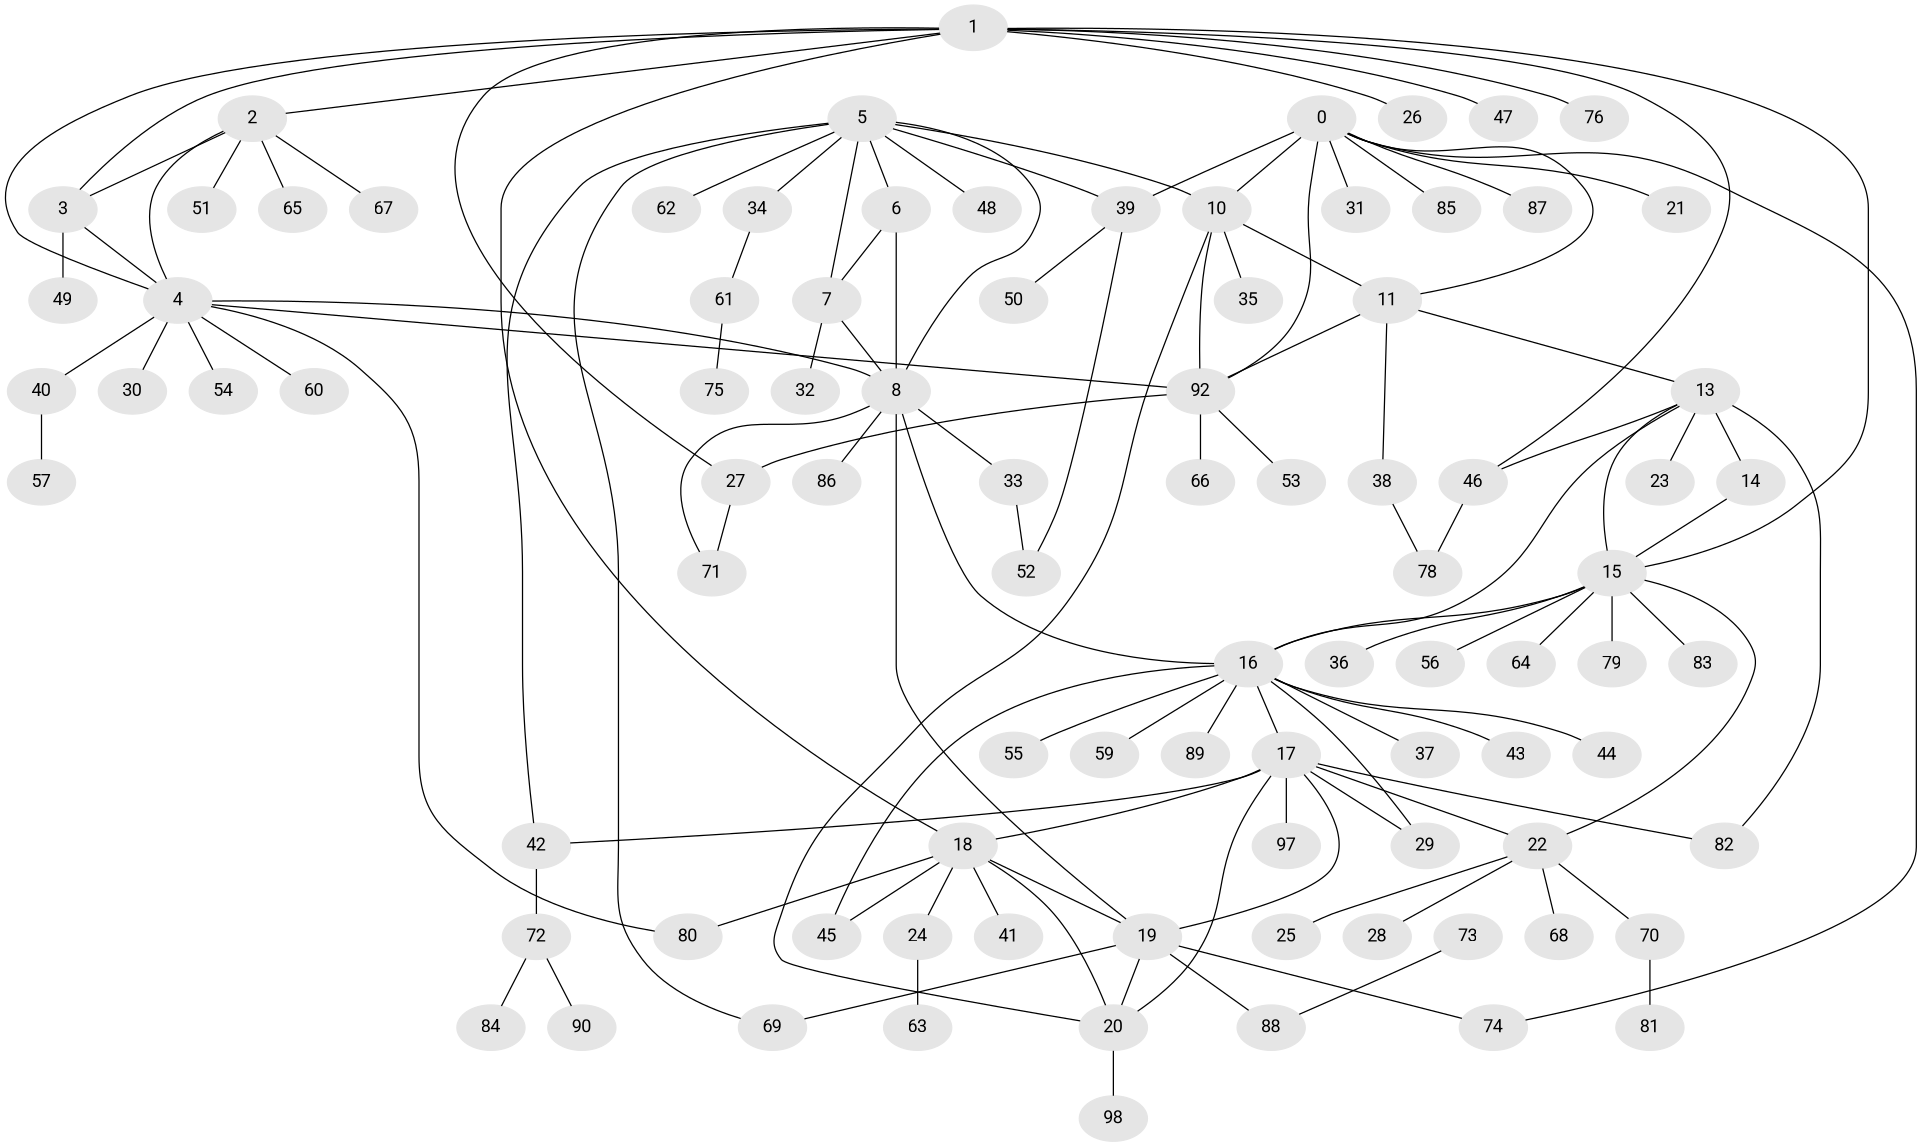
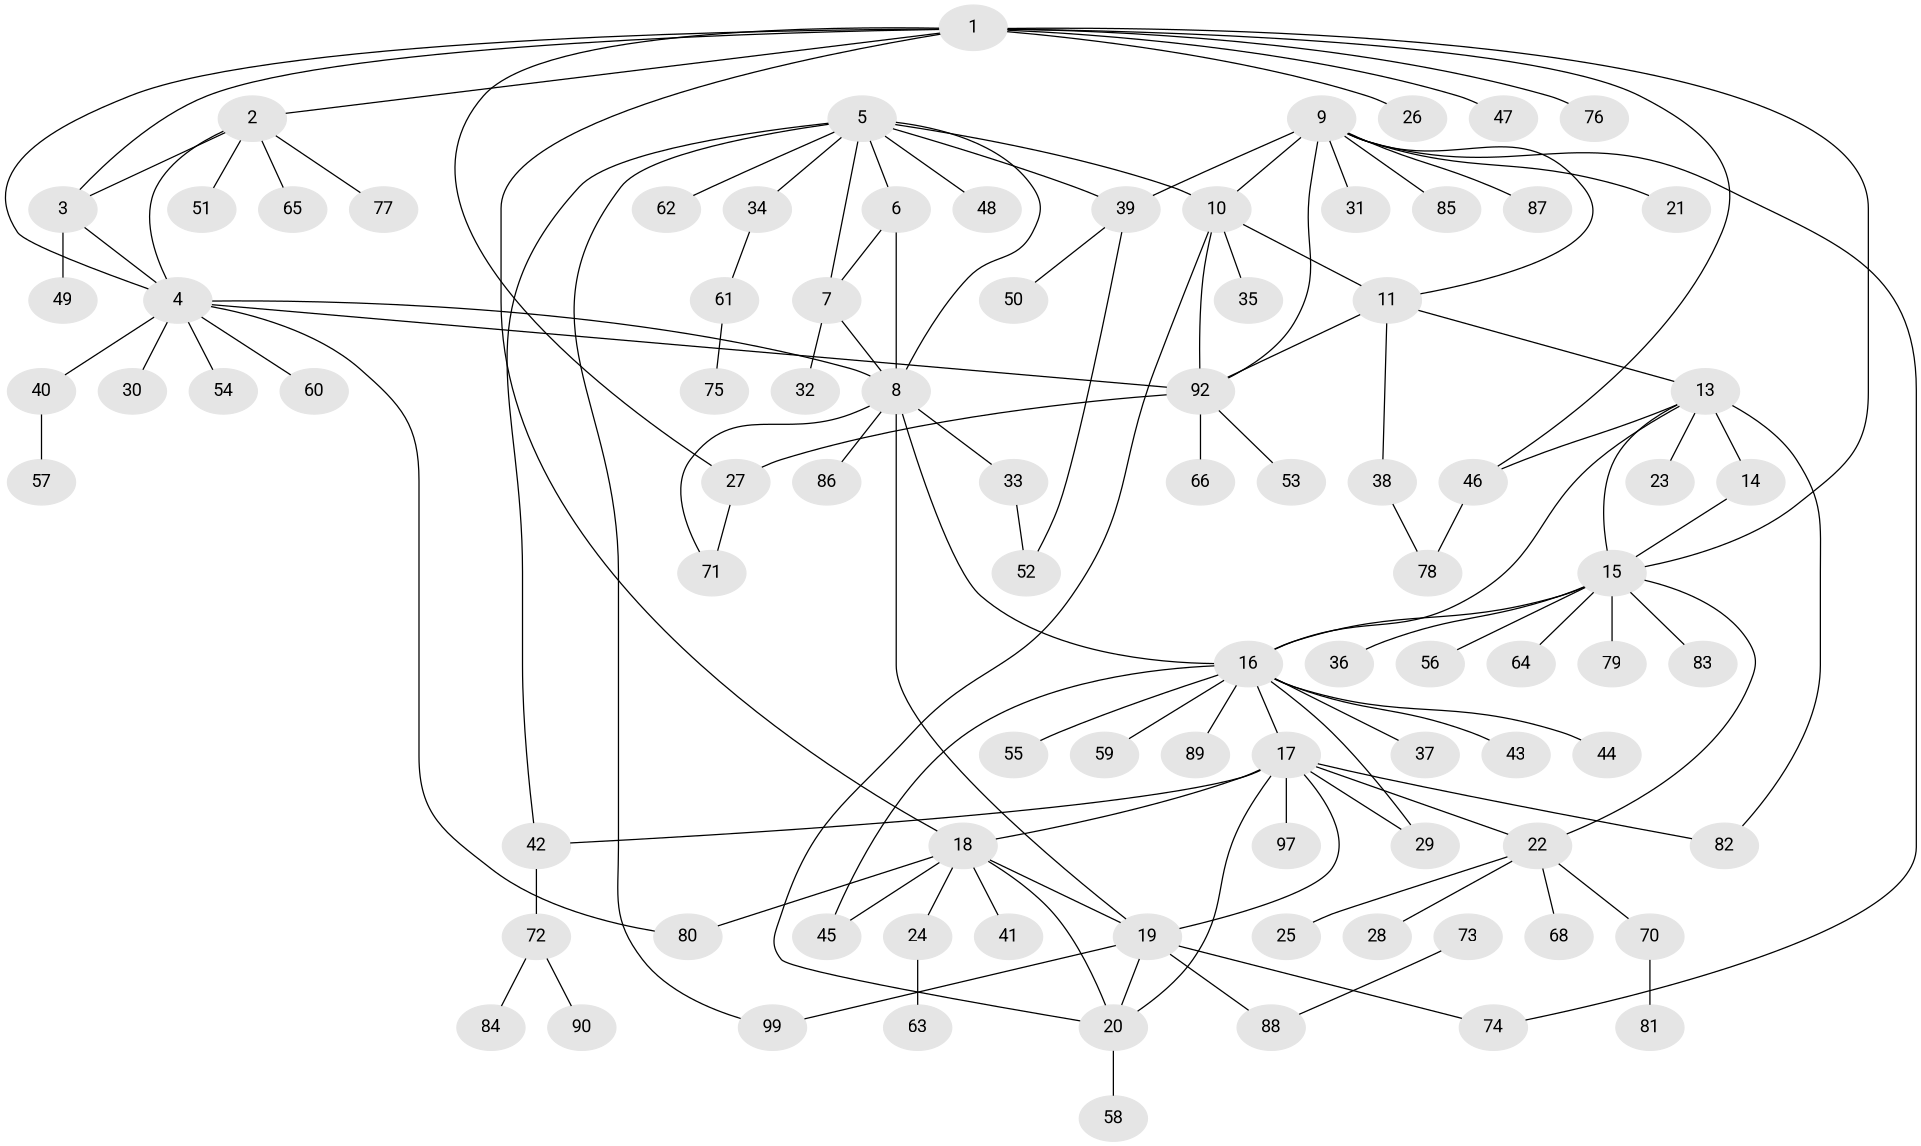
  graph {
    fontname=Roboto
    node [color=gray90 fontname=Roboto style=filled]
    edge [fontname=Roboto]
    1
    2
    3
    4
    15
    18
    26
    27
    46
    47
    76
    51
    65
-   67
+   67 [label=77]
    49
    8
    n17 [label=92]
    30
    40
    54
    60
    80
    16
    22
    36
    56
    64
    79
    83
    19
    20
    45
    24
    41
    71
    78
    33
    86
    53
    66
    57
    5
    6
    7
    10
    34
    39
    42
    48
    62
-   69
+   69 [label=99]
    32
    11
    35
    61
    52
    50
    72
    17
    29
    37
    43
    44
    55
    59
    89
    74
    88
-   9 [label=0]
+   9
    21
    31
    85
    87
    13
    38
-   58 [label=98]
+   58
    14
    23
    82
    25
    28
    68
    70
    n84 [label=97]
    63
    73
    81
    75
    84
    90
    1 -- 2
    1 -- 3
    1 -- 4
    1 -- 15
    1 -- 18
    1 -- 26
    1 -- 27
    1 -- 46
    1 -- 47
    1 -- 76
    2 -- 3
    2 -- 4
    2 -- 51
    2 -- 65
    2 -- 67
    3 -- 4
    3 -- 49
    4 -- 8
    4 -- n17
    4 -- 30
    4 -- 40
    4 -- 54
    4 -- 60
    4 -- 80
    15 -- 16
    15 -- 22
    15 -- 36
    15 -- 56
    15 -- 64
    15 -- 79
    15 -- 83
    18 -- 80
    18 -- 19
    18 -- 20
    18 -- 45
    18 -- 24
    18 -- 41
    27 -- 71
    46 -- 78
    8 -- 16
    8 -- 19
    8 -- 71
    8 -- 33
    8 -- 86
    n17 -- 27
    n17 -- 53
    n17 -- 66
    40 -- 57
    16 -- 45
    16 -- 17
    16 -- 29
    16 -- 37
    16 -- 43
    16 -- 44
    16 -- 55
    16 -- 59
    16 -- 89
    22 -- 25
    22 -- 28
    22 -- 68
    22 -- 70
    19 -- 20
    19 -- 69
    19 -- 74
    19 -- 88
    20 -- 58
    24 -- 63
    33 -- 52
    5 -- 8
    5 -- 6
    5 -- 7
    5 -- 10
    5 -- 34
    5 -- 39
    5 -- 42
    5 -- 48
    5 -- 62
    5 -- 69
    6 -- 8
    6 -- 7
    7 -- 8
    7 -- 32
    10 -- n17
    10 -- 20
    10 -- 11
    10 -- 35
    34 -- 61
    39 -- 52
    39 -- 50
    42 -- 72
    11 -- n17
    11 -- 13
    11 -- 38
    61 -- 75
    72 -- 84
    72 -- 90
    17 -- 18
    17 -- 22
    17 -- 19
    17 -- 20
    17 -- 42
    17 -- 29
    17 -- 82
    17 -- n84
    9 -- n17
    9 -- 10
    9 -- 39
    9 -- 11
    9 -- 74
    9 -- 21
    9 -- 31
    9 -- 85
    9 -- 87
    13 -- 15
    13 -- 46
    13 -- 16
    13 -- 14
    13 -- 23
    13 -- 82
    38 -- 78
    14 -- 15
    70 -- 81
    73 -- 88
  }
